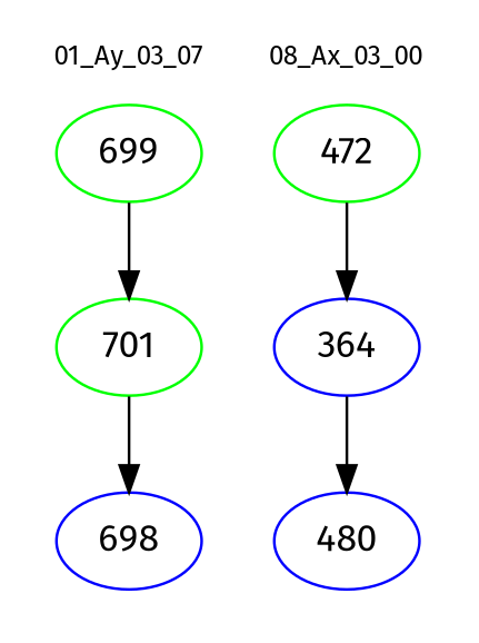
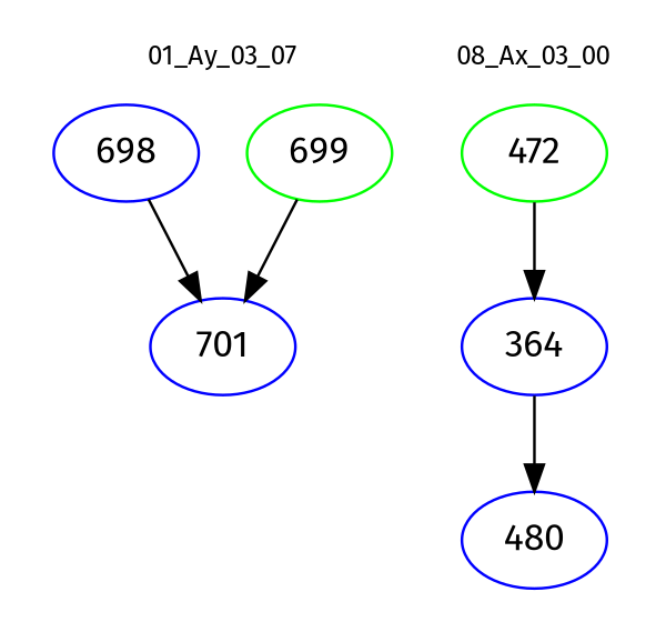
  digraph {
    fontname="Fira Sans"
    node [color=blue fontname="Fira Sans"]
    edge [color=black fontname="Fira Sans"]
    n1 [color=green label=699]
-   n2 [color=green label=701]
+   n2 [label=701]
    n3 [label=698]
    n4 [color=green label=472]
    n5 [label=364]
    n6 [label=480]
    subgraph cluster_1 {
      color=white
      fontsize=10
      label="01_Ay_03_07"
      n1
      n2
      n3
    }
    subgraph cluster_2 {
      color=white
      fontsize=10
      label="08_Ax_03_00"
      n4
      n5
      n6
    }
    n1 -> n2
-   n2 -> n3
+   n3 -> n2
    n4 -> n5
    n5 -> n6
  }
